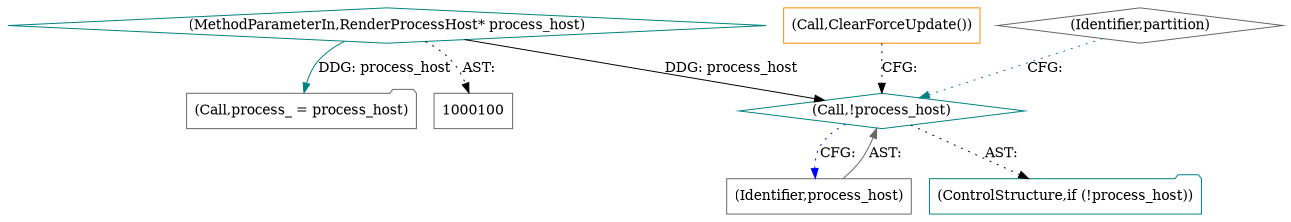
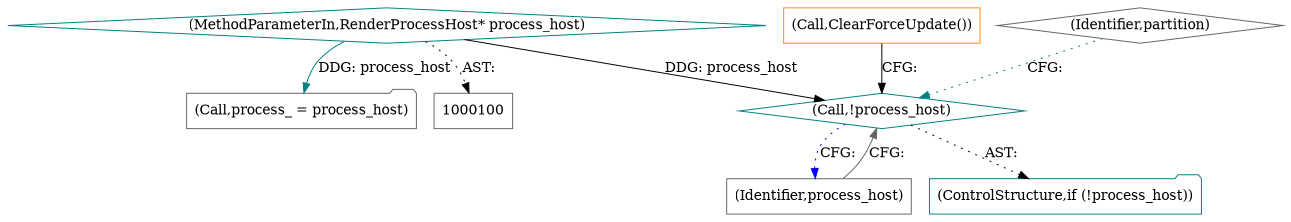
  digraph {
    node [color=gray40 shape=diamond]
    edge [color=black style=dotted]
    n1 [color=teal label="(Call,!process_host)"]
    n2 [label="(Identifier,process_host)" shape=box]
    n3 [color=teal label="(ControlStructure,if (!process_host))" shape=folder]
    n4 [color=teal label="(MethodParameterIn,RenderProcessHost* process_host)"]
    n5 [label="(Call,process_ = process_host)" shape=folder]
    1000100 [shape=box]
    n7 [color=darkorange label="(Call,ClearForceUpdate())" shape=box]
    n8 [label="(Identifier,partition)"]
    n1 -> n2 [color=blue label="CFG: "]
    n1 -> n3 [label="AST: "]
-   n2 -> n1 [color=gray40 label="AST: " style=solid]
+   n2 -> n1 [color=gray40 label="CFG: " style=solid]
    n4 -> n1 [label="DDG: process_host" style=solid]
    n4 -> n5 [color=teal label="DDG: process_host" style=solid]
    n4 -> 1000100 [label="AST: "]
-   n7 -> n1 [label="CFG: "]
+   n7 -> n1 [label="CFG: " style=solid]
    n8 -> n1 [color=teal label="CFG: "]
  }
